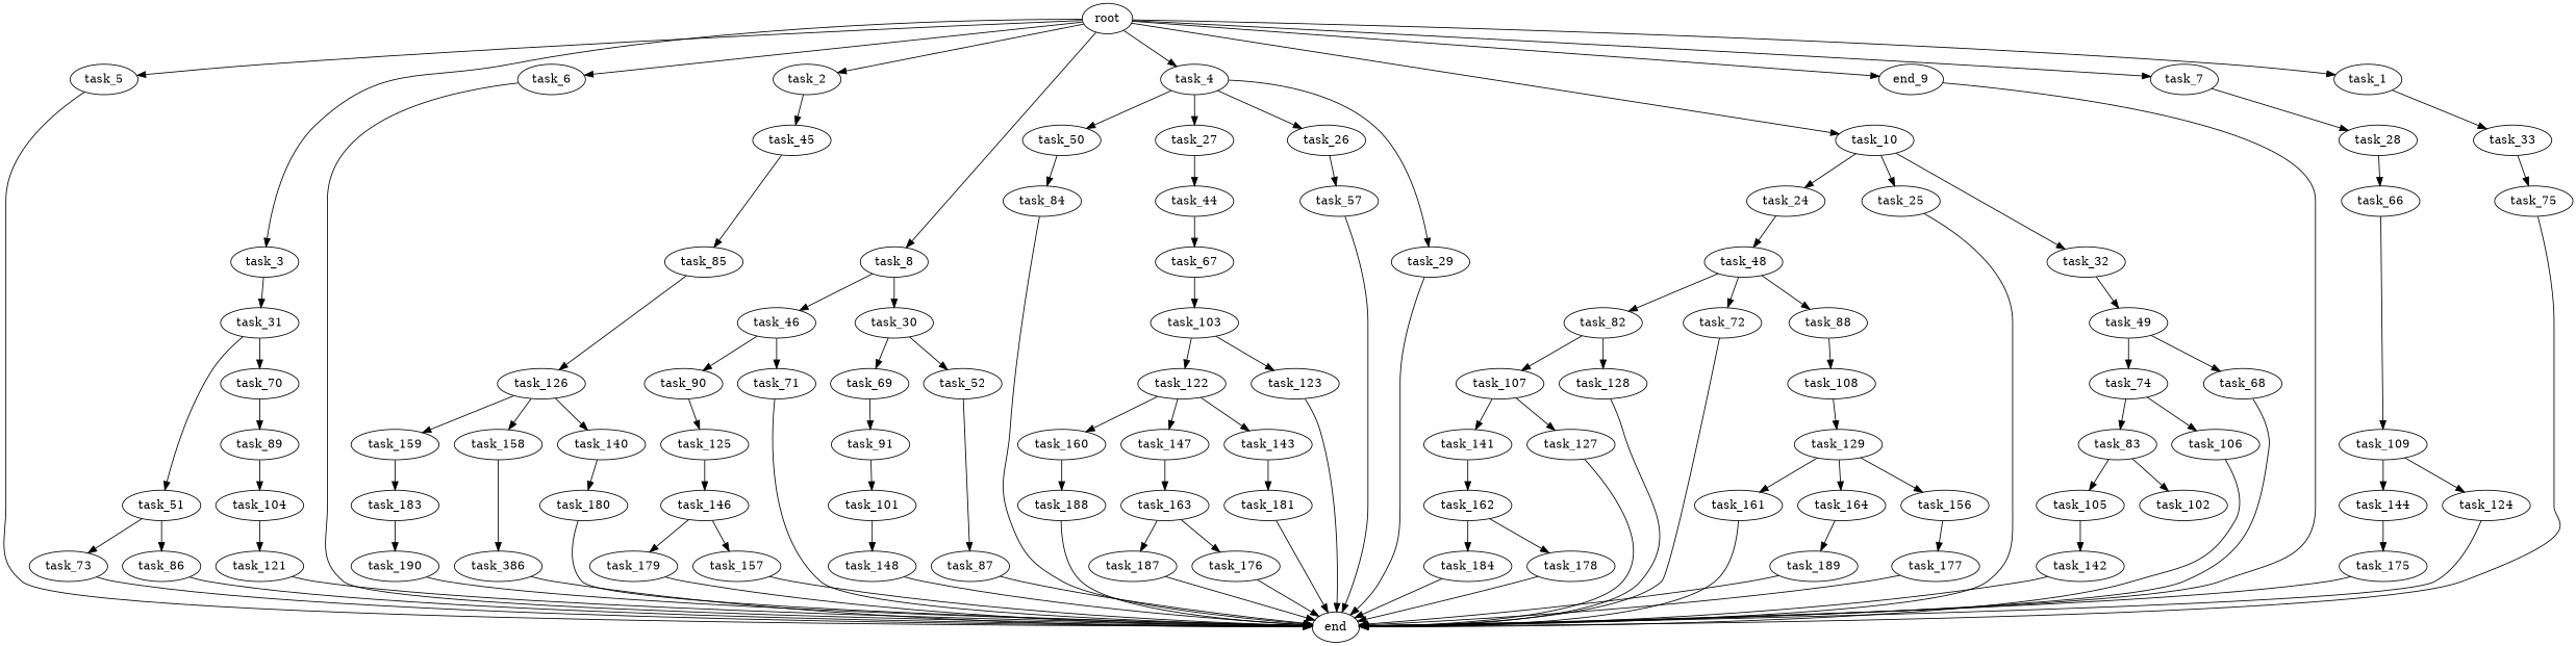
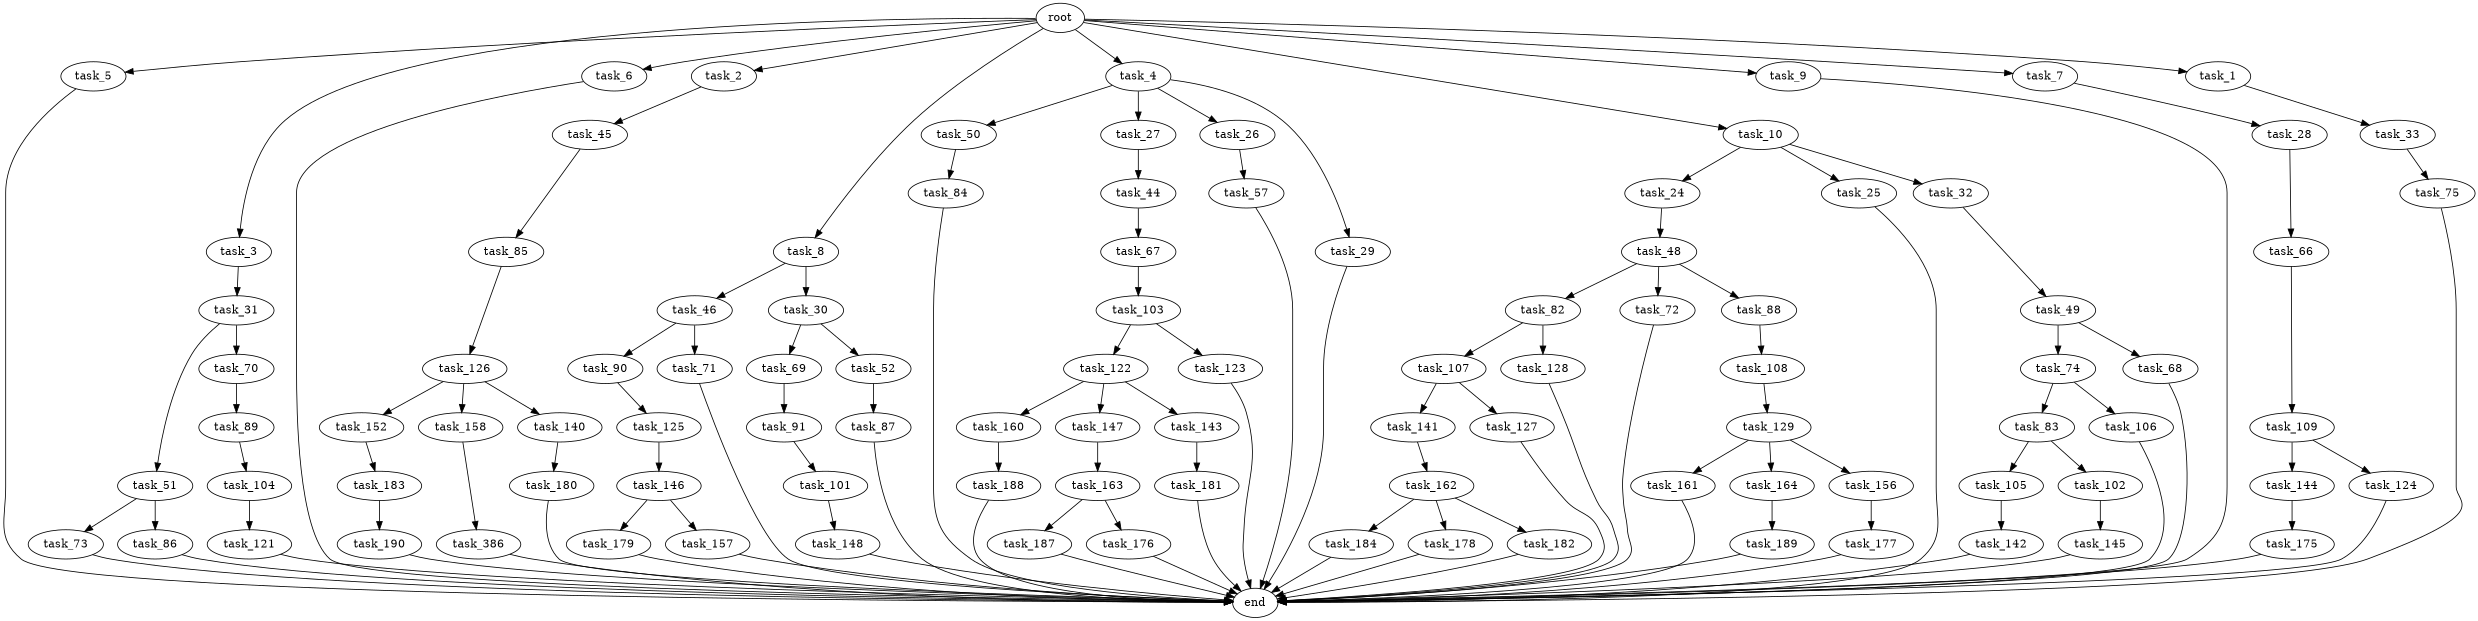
  digraph {
    task_73
    end
    task_45
    task_85
    task_126
    task_89
    task_104
    task_121
    task_5
    n10 [label=task_57]
    task_90
    task_125
    task_146
    task_3
    task_31
    task_51
    task_70
    task_6
    task_141
    task_162
    task_184
    task_178
+   task_182
    task_2
    task_8
    task_46
    task_30
    task_71
    task_69
    task_52
    task_44
    task_67
    task_103
    task_163
    task_187
    task_176
    task_91
    task_101
    task_84
    task_49
    task_74
    task_68
    task_83
    task_106
    task_86
+   task_145
    task_105
    task_102
    task_82
    task_107
    task_128
    task_127
    task_177
    task_33
    task_75
    task_189
    task_160
    task_188
    task_142
    task_48
    task_72
    task_88
    task_108
    task_4
    task_50
    task_27
    task_26
    task_29
    task_181
    task_109
    task_144
    task_124
    task_175
    task_10
    task_24
    task_25
    task_32
    task_161
    task_147
    task_122
    task_123
    task_143
-   task_9 [label=end_9]
-   task_159
+   task_9
+   task_159 [label=task_152]
    task_158
    task_140
    n87 [label=task_386]
    task_183
    task_180
    task_179
    task_66
    root
    task_7
    task_1
    task_28
    task_157
    task_87
    task_129
    task_164
    task_156
    task_190
    task_148
    task_73 -> end
    task_45 -> task_85
    task_85 -> task_126
    task_126 -> task_159
    task_126 -> task_158
    task_126 -> task_140
    task_89 -> task_104
    task_104 -> task_121
    task_121 -> end
    task_5 -> end
    n10 -> end
    task_90 -> task_125
    task_125 -> task_146
    task_146 -> task_179
    task_146 -> task_157
    task_3 -> task_31
    task_31 -> task_51
    task_31 -> task_70
    task_51 -> task_73
    task_51 -> task_86
    task_70 -> task_89
    task_6 -> end
    task_141 -> task_162
    task_162 -> task_184
    task_162 -> task_178
+   task_162 -> task_182
    task_184 -> end
    task_178 -> end
+   task_182 -> end
    task_2 -> task_45
    task_8 -> task_46
    task_8 -> task_30
    task_46 -> task_90
    task_46 -> task_71
    task_30 -> task_69
    task_30 -> task_52
    task_71 -> end
    task_69 -> task_91
    task_52 -> task_87
    task_44 -> task_67
    task_67 -> task_103
    task_103 -> task_122
    task_103 -> task_123
    task_163 -> task_187
    task_163 -> task_176
    task_187 -> end
    task_176 -> end
    task_91 -> task_101
    task_101 -> task_148
    task_84 -> end
    task_49 -> task_74
    task_49 -> task_68
    task_74 -> task_83
    task_74 -> task_106
    task_68 -> end
    task_83 -> task_105
    task_83 -> task_102
    task_106 -> end
    task_86 -> end
+   task_145 -> end
    task_105 -> task_142
+   task_102 -> task_145
    task_82 -> task_107
    task_82 -> task_128
    task_107 -> task_141
    task_107 -> task_127
    task_128 -> end
    task_127 -> end
    task_177 -> end
    task_33 -> task_75
    task_75 -> end
    task_189 -> end
    task_160 -> task_188
    task_188 -> end
    task_142 -> end
    task_48 -> task_82
    task_48 -> task_72
    task_48 -> task_88
    task_72 -> end
    task_88 -> task_108
    task_108 -> task_129
    task_4 -> task_50
    task_4 -> task_27
    task_4 -> task_26
    task_4 -> task_29
    task_50 -> task_84
    task_27 -> task_44
    task_26 -> n10
    task_29 -> end
    task_181 -> end
    task_109 -> task_144
    task_109 -> task_124
    task_144 -> task_175
    task_124 -> end
    task_175 -> end
    task_10 -> task_24
    task_10 -> task_25
    task_10 -> task_32
    task_24 -> task_48
    task_25 -> end
    task_32 -> task_49
    task_161 -> end
    task_147 -> task_163
    task_122 -> task_160
    task_122 -> task_147
    task_122 -> task_143
    task_123 -> end
    task_143 -> task_181
    task_9 -> end
    task_159 -> task_183
    task_158 -> n87
    task_140 -> task_180
    n87 -> end
    task_183 -> task_190
    task_180 -> end
    task_179 -> end
    task_66 -> task_109
    root -> task_5
    root -> task_3
    root -> task_6
    root -> task_2
    root -> task_8
    root -> task_4
    root -> task_10
    root -> task_9
    root -> task_7
    root -> task_1
    task_7 -> task_28
    task_1 -> task_33
    task_28 -> task_66
    task_157 -> end
    task_87 -> end
    task_129 -> task_161
    task_129 -> task_164
    task_129 -> task_156
    task_164 -> task_189
    task_156 -> task_177
    task_190 -> end
    task_148 -> end
  }
